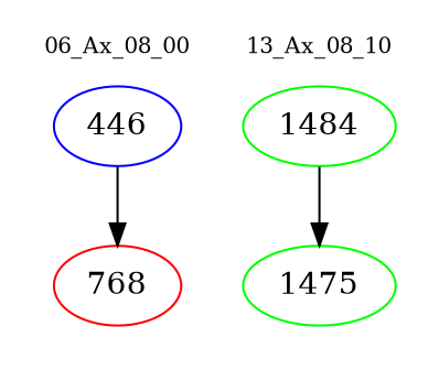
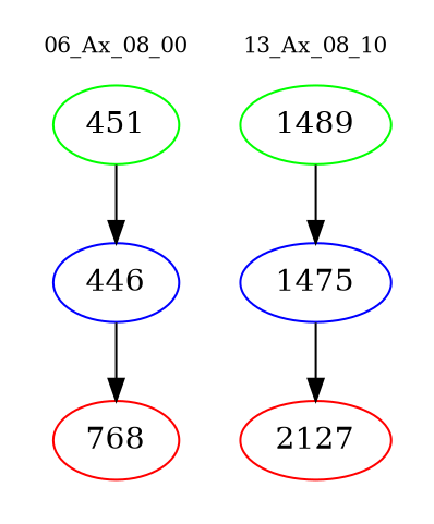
  digraph {
    node [color=green]
    edge [color=black]
+   n1 [label=451]
    n2 [color=blue label=446]
    n3 [color=red label=768]
-   n4 [label=1484]
-   n5 [label=1475]
+   n4 [label=1489]
+   n5 [color=blue label=1475]
+   n6 [color=red label=2127]
    subgraph cluster_1 {
      color=white
      fontsize=10
      label="06_Ax_08_00"
+     n1
      n2
      n3
    }
    subgraph cluster_2 {
      color=white
      fontsize=10
      label="13_Ax_08_10"
      n4
      n5
+     n6
    }
+   n1 -> n2
    n2 -> n3
    n4 -> n5
+   n5 -> n6
  }
